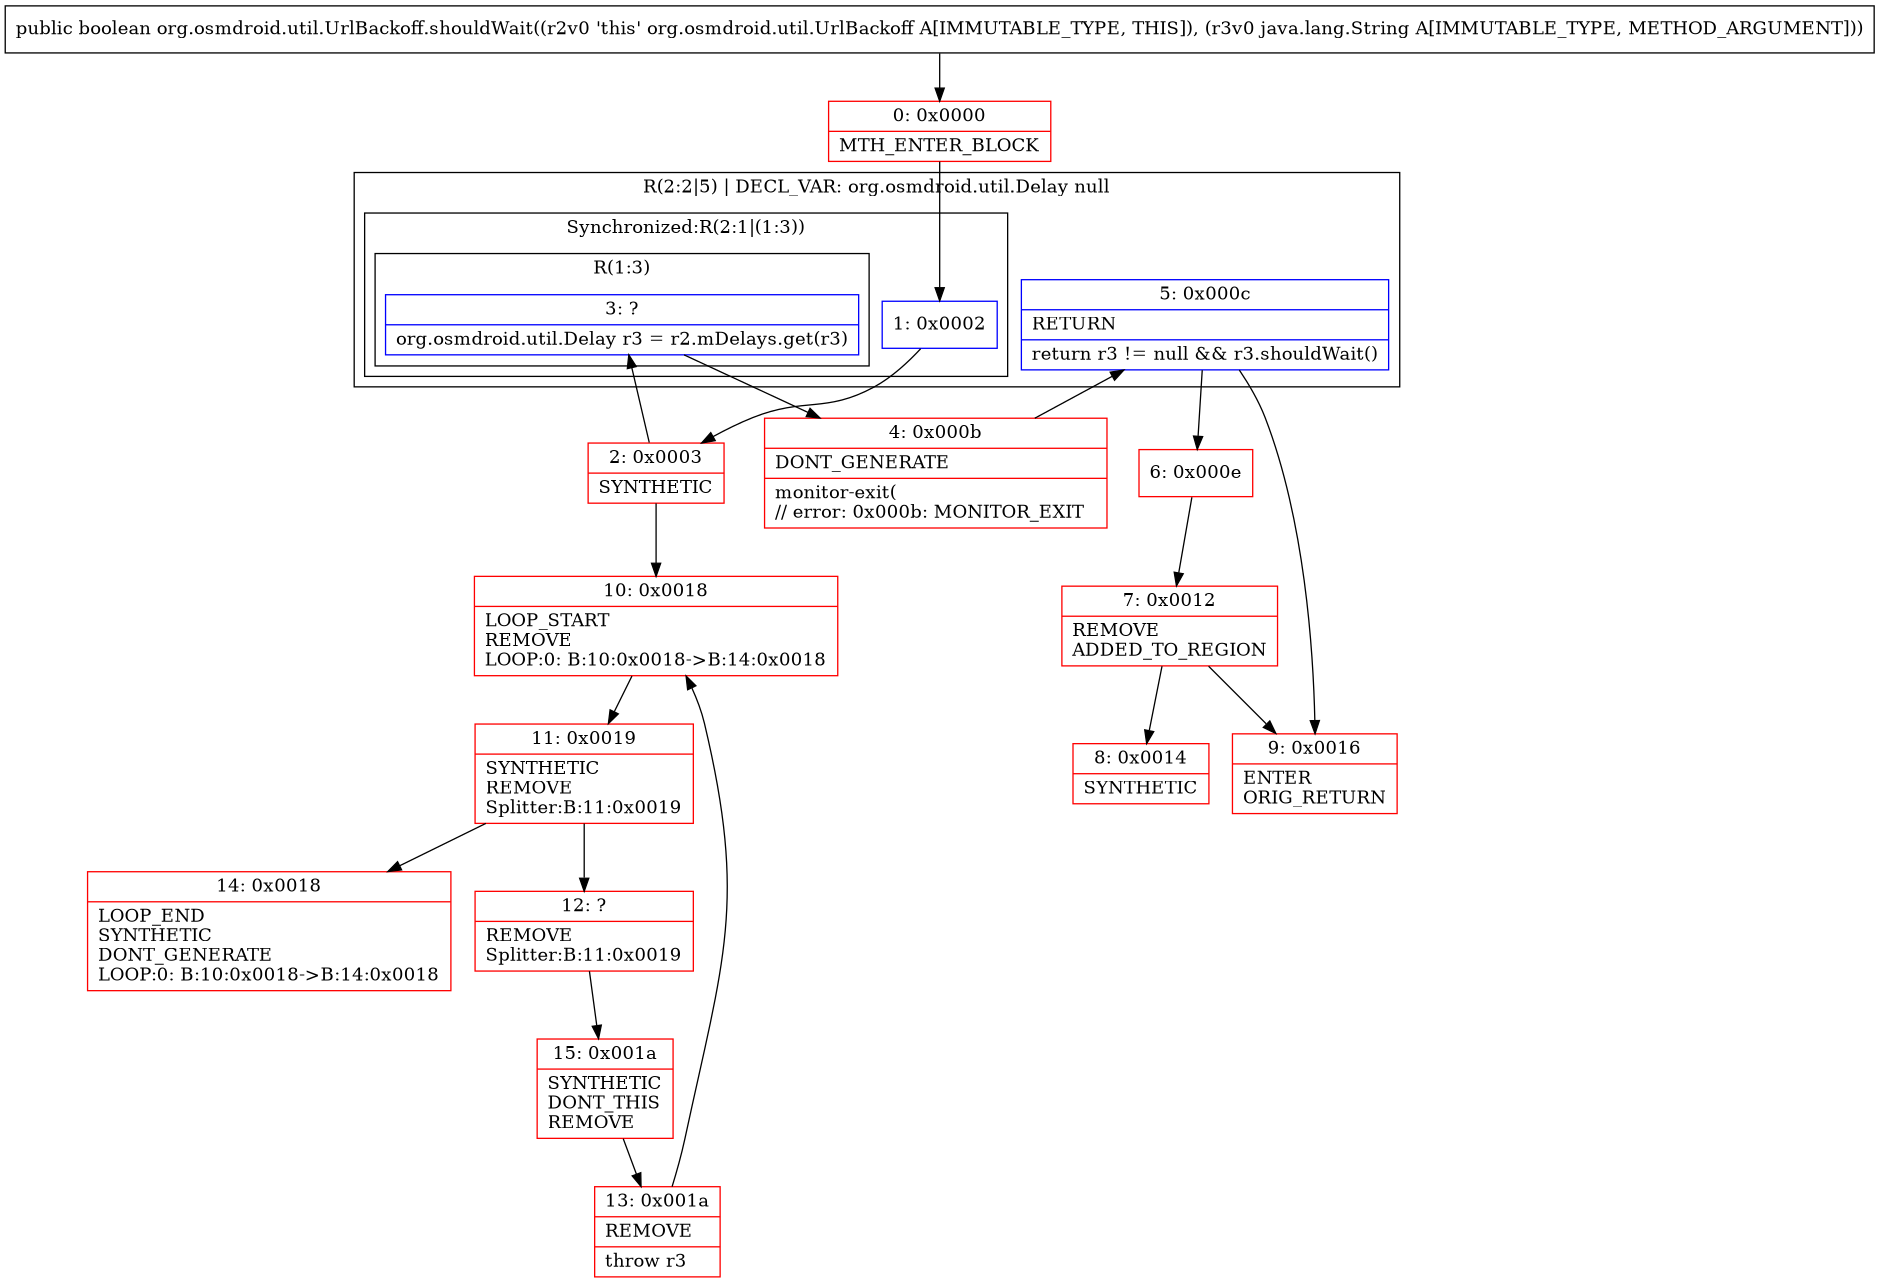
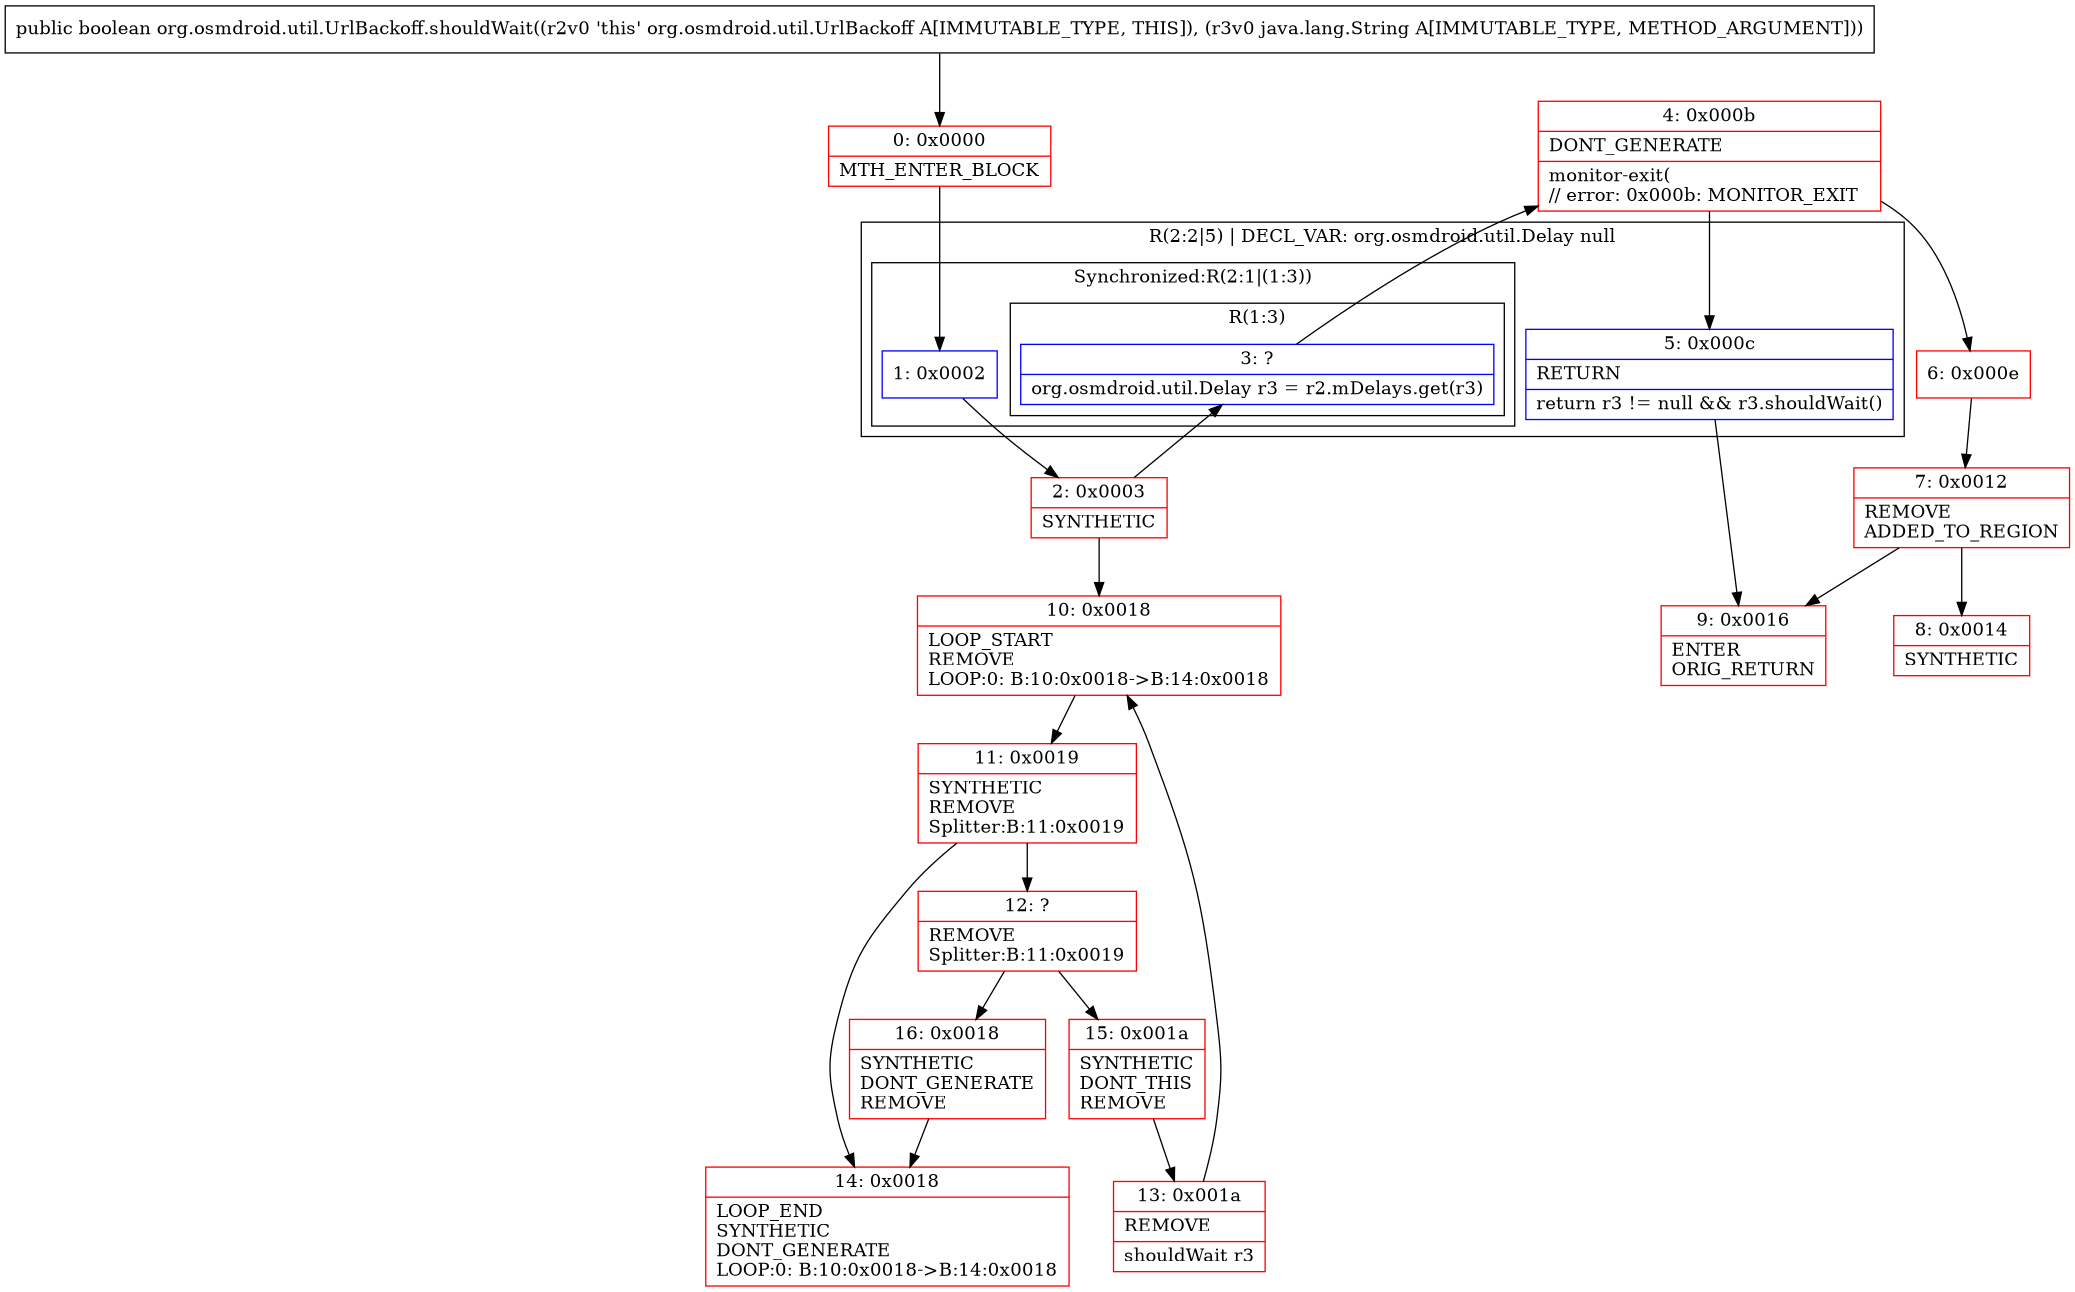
  digraph {
    node [color=red shape=record]
    n1 [color=blue label="{3\:\ ?|org.osmdroid.util.Delay r3 = r2.mDelays.get(r3)\l}"]
    n2 [color=blue label="{1\:\ 0x0002}"]
    n3 [color=blue label="{5\:\ 0x000c|RETURN\l|return r3 != null && r3.shouldWait()\l}"]
    n4 [label="{4\:\ 0x000b|DONT_GENERATE\l|monitor\-exit(\l\/\/ error: 0x000b: MONITOR_EXIT  \l}"]
    n5 [label="{2\:\ 0x0003|SYNTHETIC\l}"]
    n6 [label="{6\:\ 0x000e}"]
    n7 [label="{9\:\ 0x0016|ENTER\lORIG_RETURN\l}"]
    n8 [label="{10\:\ 0x0018|LOOP_START\lREMOVE\lLOOP:0: B:10:0x0018\-\>B:14:0x0018\l}"]
    n9 [label="{7\:\ 0x0012|REMOVE\lADDED_TO_REGION\l}"]
    n10 [label="{0\:\ 0x0000|MTH_ENTER_BLOCK\l}"]
    n11 [label="{11\:\ 0x0019|SYNTHETIC\lREMOVE\lSplitter:B:11:0x0019\l}"]
    n12 [label="{8\:\ 0x0014|SYNTHETIC\l}"]
    n13 [label="{12\:\ ?|REMOVE\lSplitter:B:11:0x0019\l}"]
    n14 [label="{14\:\ 0x0018|LOOP_END\lSYNTHETIC\lDONT_GENERATE\lLOOP:0: B:10:0x0018\-\>B:14:0x0018\l}"]
    n15 [label="{15\:\ 0x001a|SYNTHETIC\lDONT_THIS\lREMOVE\l}"]
-   n17 [label="{13\:\ 0x001a|REMOVE\l|throw r3\l}"]
+   n16 [label="{16\:\ 0x0018|SYNTHETIC\lDONT_GENERATE\lREMOVE\l}"]
+   n17 [label="{13\:\ 0x001a|REMOVE\l|shouldWait r3\l}"]
    n18 [label="{public boolean org.osmdroid.util.UrlBackoff.shouldWait((r2v0 'this' org.osmdroid.util.UrlBackoff A[IMMUTABLE_TYPE, THIS]), (r3v0 java.lang.String A[IMMUTABLE_TYPE, METHOD_ARGUMENT])) }" color=""]
    subgraph cluster_1 {
      label="R(2:2|5) | DECL_VAR: org.osmdroid.util.Delay null\l"
      n3
      subgraph cluster_2 {
        label="Synchronized:R(2:1|(1:3))"
        n2
        subgraph cluster_3 {
          label="R(1:3)"
          n1
        }
      }
    }
    n1 -> n4
    n2 -> n5
-   n3 -> n6
+   n4 -> n6
    n3 -> n7
    n4 -> n3
    n5 -> n1
    n5 -> n8
    n6 -> n9
    n8 -> n11
    n9 -> n7
    n9 -> n12
    n10 -> n2
    n11 -> n13
    n11 -> n14
    n13 -> n15
+   n13 -> n16
    n15 -> n17
+   n16 -> n14
    n17 -> n8
    n18 -> n10
  }
